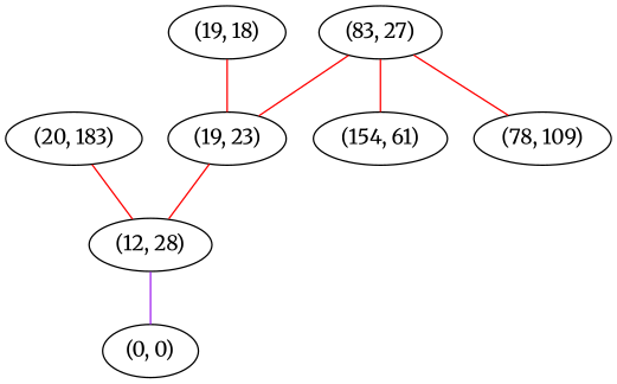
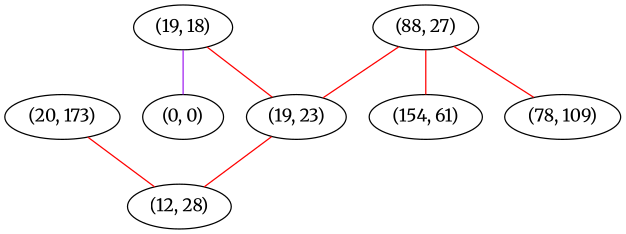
  graph {
    fontname=Merriweather
    node [fontname=Merriweather]
    edge [color=red fontname=Merriweather weight=1]
-   "(20, 173)" [label="(20, 183)"]
+   "(20, 173)"
    "(12, 28)"
    n3 [label="(154, 61)"]
    "(19, 18)"
    "(0, 0)"
    "(19, 23)"
-   "(83, 27)"
+   "(83, 27)" [label="(88, 27)"]
    "(78, 109)"
    "(20, 173)" -- "(12, 28)"
-   "(12, 28)" -- "(0, 0)" [color=purple weight=4]
+   "(19, 18)" -- "(0, 0)" [color=purple weight=4]
    "(19, 18)" -- "(19, 23)"
    "(19, 23)" -- "(12, 28)"
    "(83, 27)" -- n3
    "(83, 27)" -- "(19, 23)"
    "(83, 27)" -- "(78, 109)"
  }
